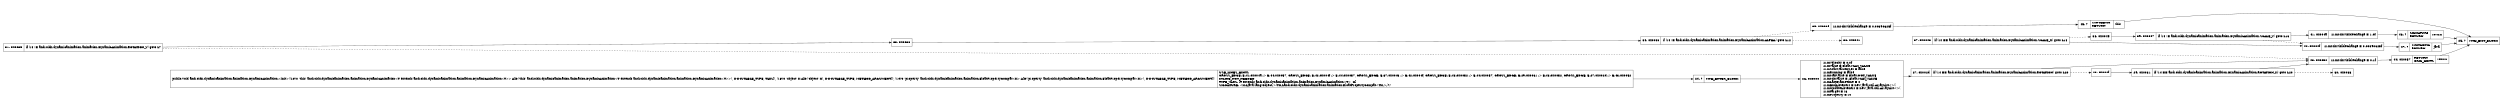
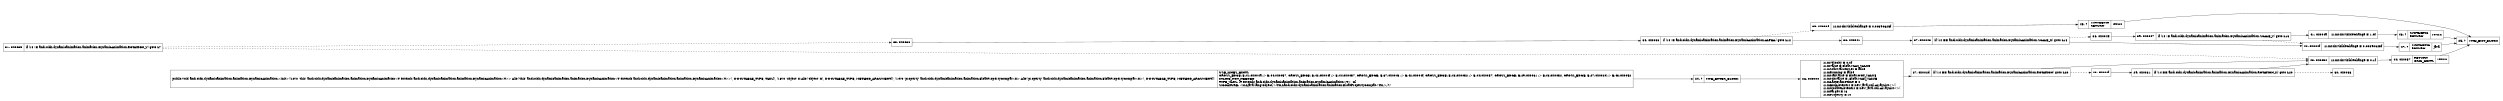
  digraph {
    rankdir=LR
    node [shape=record]
    n1 [label="{24\:\ ?|MTH_ENTER_BLOCK\l}"]
    n2 [label="{26\:\ 0x0000|r2.mVelocity = 0.0f\lr2.mValue = Float.MAX_VALUE\lr2.mStartValueIsSet = false\lr2.mRunning = false\lr2.mMaxValue = Float.NOT_VALUE\lr2.mMinValue = \-Float.MAX_VALUE\lr2.mLastFrameTime = 0\lr2.mEndListeners = new java.util.ArrayList\<\>()\lr2.mUpdateListeners = new java.util.ArrayList\<\>()\lr2.mTarget = r3\lr2.mProperty = r4\l}"]
    n3 [label="{27\:\ 0x002d|if (r4 == androidx.dynamicanimation.animation.DynamicAnimation.ROTATION) goto L20\l}"]
    n4 [label="{28\:\ 0x002f}"]
    n5 [label="{43\:\ 0x0052|r2.mMinVisibleChange = 0.1f\l}"]
    n6 [label="{29\:\ 0x0031|if (r4 == androidx.dynamicanimation.animation.DynamicAnimation.ROTATION_X) goto L20\l}"]
    n7 [label="{44\:\ 0x0057|RETURN\lORIG_HINTS\l|return\l}"]
    n8 [label="{30\:\ 0x0033}"]
    n9 [label="{31\:\ 0x0035|if (r4 != androidx.dynamicanimation.animation.DynamicAnimation.ROTATION_Y) goto L7\l}"]
    n10 [label="{33\:\ 0x0038}"]
    n11 [label="{34\:\ 0x003c|if (r4 != androidx.dynamicanimation.animation.DynamicAnimation.ALPHA) goto L12\l}"]
    n12 [label="{35\:\ 0x003e|r2.mMinVisibleChange = 0.00390625f\l}"]
    n13 [label="{36\:\ 0x0041}"]
-   n14 [label="{45\:\ ?|SYNTHETIC\lRETURN\l|this\l}"]
+   n14 [label="{45\:\ ?|SYNTHETIC\lRETURN\l|return\l}"]
    n15 [label="{37\:\ 0x0043|if (r4 == androidx.dynamicanimation.animation.DynamicAnimation.SCALE_X) goto L18\l}"]
    n16 [label="{25\:\ ?|MTH_EXIT_BLOCK\l}"]
    n17 [label="{38\:\ 0x0045}"]
    n18 [label="{42\:\ 0x004f|r2.mMinVisibleChange = 0.00390625f\l}"]
    n19 [label="{39\:\ 0x0047|if (r4 != androidx.dynamicanimation.animation.DynamicAnimation.SCALE_Y) goto L16\l}"]
    n20 [label="{47\:\ ?|SYNTHETIC\lRETURN\l|java\l}"]
    n21 [label="{41\:\ 0x004a|r2.mMinVisibleChange = 1.0f\l}"]
-   n22 [label="{46\:\ ?|SIGNATURE\lRETURN\l|return\l}"]
+   n22 [label="{46\:\ ?|SYNTHETIC\lRETURN\l|return\l}"]
    n23 [label="{public void androidx.dynamicanimation.animation.DynamicAnimation.\<init\>((r2v0 'this' androidx.dynamicanimation.animation.DynamicAnimation\<T extends androidx.dynamicanimation.animation.DynamicAnimation\<T\>\> A[D('this' androidx.dynamicanimation.animation.DynamicAnimation\<T extends androidx.dynamicanimation.animation.DynamicAnimation\<T\>\>), IMMUTABLE_TYPE, THIS]), (r3v0 'object' K A[D('object' K), IMMUTABLE_TYPE, METHOD_ARGUMENT]), (r4v0 'property' androidx.dynamicanimation.animation.FloatPropertyCompat\<K\> A[D('property' androidx.dynamicanimation.animation.FloatPropertyCompat\<K\>), IMMUTABLE_TYPE, METHOD_ARGUMENT]))  | USE_LINES_HINTS\lCROSS_EDGE: B:41:0x004a \-\> B:44:0x0057, CROSS_EDGE: B:42:0x004f \-\> B:44:0x0057, CROSS_EDGE: B:37:0x0043 \-\> B:42:0x004f, CROSS_EDGE: B:43:0x0052 \-\> B:44:0x0057, CROSS_EDGE: B:29:0x0031 \-\> B:43:0x0052, CROSS_EDGE: B:27:0x002d \-\> B:43:0x0052\lINLINE_NOT_NEEDED\lTYPE_VARS: [T extends androidx.dynamicanimation.animation.DynamicAnimation\<T\>, K]\lSIGNATURE: \<K:Ljava\/lang\/Object;\>(TK;Landroidx\/dynamicanimation\/animation\/FloatPropertyCompat\<TK;\>;)V\l}"]
    n1 -> n2
    n2 -> n3
    n3 -> n4 [style=dashed]
    n3 -> n5
    n4 -> n6
    n5 -> n7
    n6 -> n5
    n6 -> n8 [style=dashed]
    n7 -> n16
    n9 -> n5 [style=dashed]
-   n9 -> n10
+   n9 -> n10 [style=dashed]
    n10 -> n11
    n11 -> n12 [style=dashed]
-   n11 -> n13 [style=dashed]
+   n11 -> n13
    n12 -> n14
+   n13 -> n15
    n14 -> n16
    n15 -> n17 [style=dashed]
    n15 -> n18
    n17 -> n19
    n18 -> n20
    n19 -> n18 [style=dashed]
    n19 -> n21
    n20 -> n16
    n21 -> n22
    n22 -> n16
    n23 -> n1
  }
